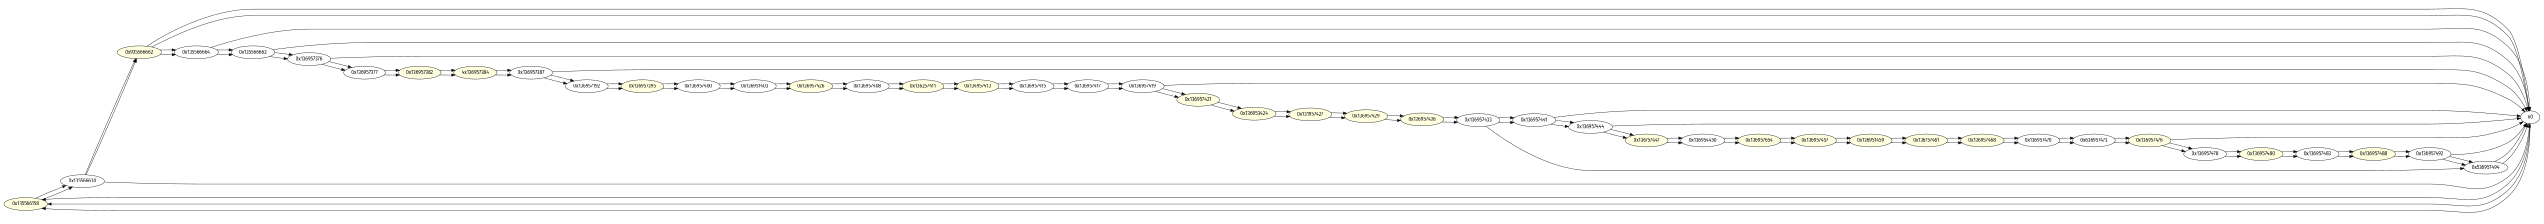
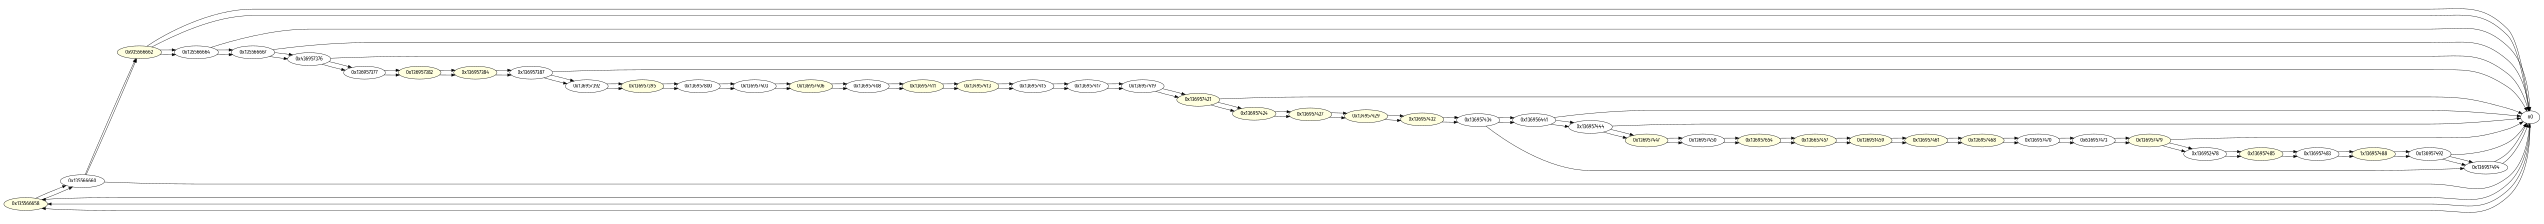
  digraph {
    fontname="Fira Sans"
    rankdir=LR
    node [fillcolor=white fontname="Fira Sans" style=filled]
    edge [fontname="Fira Sans"]
-   n1 [fillcolor=lightyellow label="0x135566158"]
-   n2 [label="0x135566630"]
+   n1 [fillcolor=lightyellow label="0x135566658"]
+   n2 [label="0x135566660"]
    n3 [fillcolor=lightyellow label="0x935566662"]
    n0
    n4 [label="0x135566664"]
-   n5 [label="0x135566662"]
-   n6 [label="0x136957376"]
+   n5 [label="0x135566667"]
+   n6 [label="0x436957376"]
    n7 [label="0x136957377"]
    n8 [fillcolor=lightyellow label="0x136957382"]
-   n9 [fillcolor=lightyellow label="4x136957384"]
+   n9 [fillcolor=lightyellow label="0x136957384"]
    n10 [label="0x136957387"]
-   n11 [label="0x136957192"]
+   n11 [label="0x136957392"]
    n12 [fillcolor=lightyellow label="0x136957395"]
-   n13 [label="0x136957400"]
-   n14 [label="0x136951403"]
-   n15 [fillcolor=lightyellow label="0x136957426"]
+   n13 [label="0x136957800"]
+   n14 [label="0x136957403"]
+   n15 [fillcolor=lightyellow label="0x136957406"]
    n16 [label="0x136957408"]
-   n17 [fillcolor=lightyellow label="0x136257411"]
+   n17 [fillcolor=lightyellow label="0x136957411"]
    n18 [fillcolor=lightyellow label="0x134957413"]
    n19 [label="0x136957415"]
    n20 [label="0x136957417"]
    n21 [label="0x136957419"]
    n22 [fillcolor=lightyellow label="0x136957421"]
-   n23 [fillcolor=lightyellow label="0x136953424"]
-   n24 [fillcolor=lightyellow label="0x131957427"]
-   n25 [fillcolor=lightyellow label="0x136957429"]
-   n26 [fillcolor=lightyellow label="0x136957436"]
-   n27 [label="0x136957433"]
-   n28 [label="0x136957441"]
-   n45 [label="0x536957494"]
+   n23 [fillcolor=lightyellow label="0x136957424"]
+   n24 [fillcolor=lightyellow label="0x136957427"]
+   n25 [fillcolor=lightyellow label="0x134957429"]
+   n26 [fillcolor=lightyellow label="0x136957432"]
+   n27 [label="0x136957434"]
+   n28 [label="0x136956441"]
+   n45 [label="0x136957494"]
    n29 [label="0x136957444"]
-   n30 [fillcolor=lightyellow label="0x136757447"]
-   n31 [label="0x136954450"]
+   n30 [fillcolor=lightyellow label="0x136957447"]
+   n31 [label="0x136957450"]
    n32 [fillcolor=lightyellow label="0x136957654"]
-   n33 [fillcolor=lightyellow label="0x136957457"]
+   n33 [fillcolor=lightyellow label="0x136657457"]
    n34 [fillcolor=lightyellow label="0x136951459"]
-   n35 [fillcolor=lightyellow label="0x136757461"]
+   n35 [fillcolor=lightyellow label="0x136957461"]
    n36 [fillcolor=lightyellow label="0x136957468"]
    n37 [label="0x136957470"]
    n38 [label="0x636957473"]
-   n39 [fillcolor=lightyellow label="0x136957476"]
-   n40 [label="0x136957478"]
-   n41 [fillcolor=lightyellow label="0x136957480"]
+   n39 [fillcolor=lightyellow label="0x136957479"]
+   n40 [label="0x136952478"]
+   n41 [fillcolor=lightyellow label="0x136957485"]
    n42 [label="0x136957483"]
-   n43 [fillcolor=lightyellow label="0x136957488"]
+   n43 [fillcolor=lightyellow label="1x136957488"]
    n44 [label="0x136957492"]
    n1 -> n2
    n1 -> n2
    n2 -> n3
    n2 -> n3
    n2 -> n0
    n3 -> n0
    n3 -> n0
    n3 -> n4
    n3 -> n4
    n0 -> n1
    n0 -> n1
    n0 -> n1
    n4 -> n0
    n4 -> n5
    n4 -> n5
    n5 -> n0
    n5 -> n6
    n5 -> n6
    n6 -> n0
    n6 -> n7
    n6 -> n7
    n7 -> n8
    n7 -> n8
    n8 -> n9
    n8 -> n9
    n9 -> n10
    n9 -> n10
    n10 -> n0
    n10 -> n11
    n10 -> n11
    n11 -> n12
    n11 -> n12
    n12 -> n13
    n12 -> n13
    n13 -> n14
    n13 -> n14
    n14 -> n15
    n14 -> n15
    n15 -> n16
    n15 -> n16
    n16 -> n17
    n16 -> n17
    n17 -> n18
    n17 -> n18
    n18 -> n19
    n18 -> n19
    n19 -> n20
    n19 -> n20
    n20 -> n21
    n20 -> n21
    n21 -> n22
    n21 -> n22
-   n21 -> n0
+   n22 -> n0
    n22 -> n23
    n22 -> n23
    n23 -> n24
    n23 -> n24
    n24 -> n25
    n24 -> n25
    n25 -> n26
    n25 -> n26
    n26 -> n27
    n26 -> n27
    n27 -> n28
    n27 -> n28
    n27 -> n45
    n28 -> n0
    n28 -> n29
    n28 -> n29
    n45 -> n0
    n45 -> n0
    n29 -> n0
    n29 -> n30
    n29 -> n30
    n30 -> n31
    n30 -> n31
    n31 -> n32
    n31 -> n32
    n32 -> n33
    n32 -> n33
    n33 -> n34
    n33 -> n34
    n34 -> n35
    n34 -> n35
    n35 -> n36
    n35 -> n36
    n36 -> n37
    n36 -> n37
    n37 -> n38
    n37 -> n38
    n38 -> n39
    n38 -> n39
    n39 -> n0
    n39 -> n40
    n39 -> n40
    n40 -> n41
    n40 -> n41
    n41 -> n42
    n41 -> n42
    n42 -> n43
    n42 -> n43
    n43 -> n44
    n43 -> n44
    n44 -> n0
    n44 -> n45
    n44 -> n45
  }
